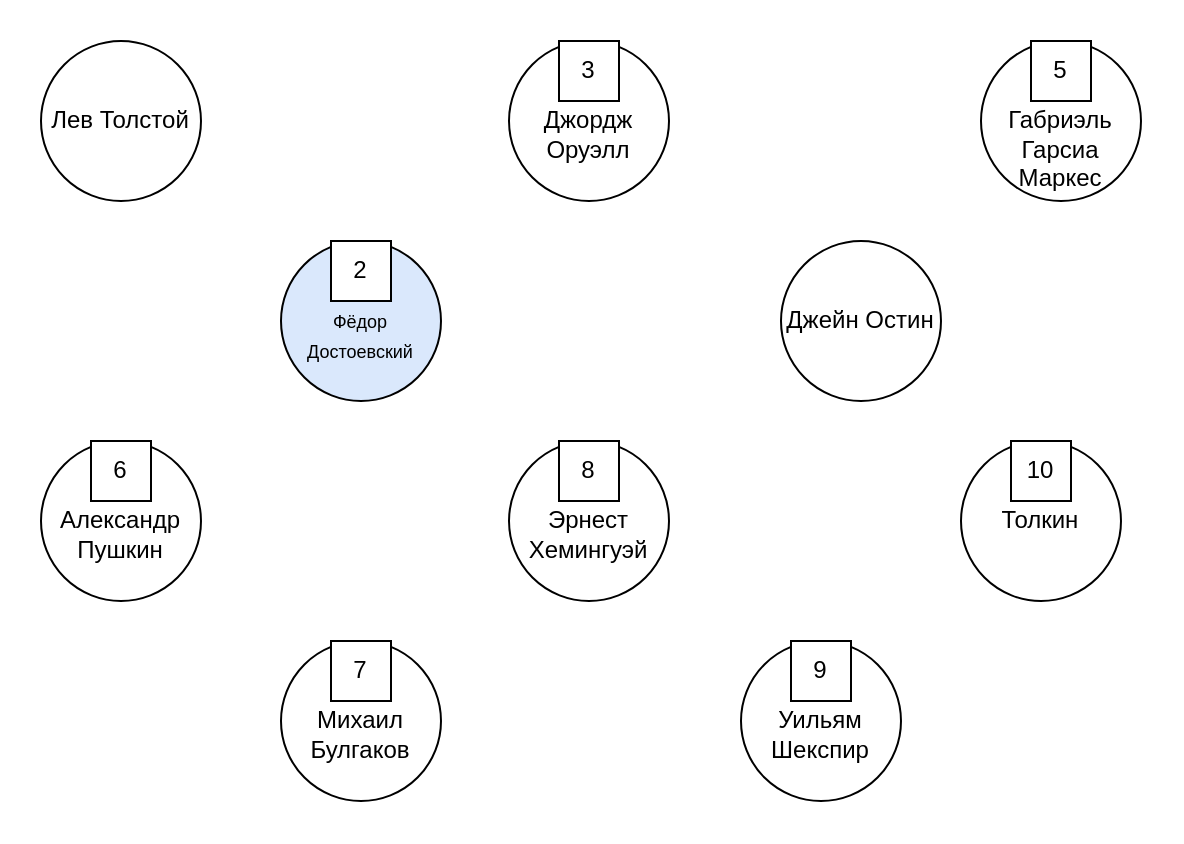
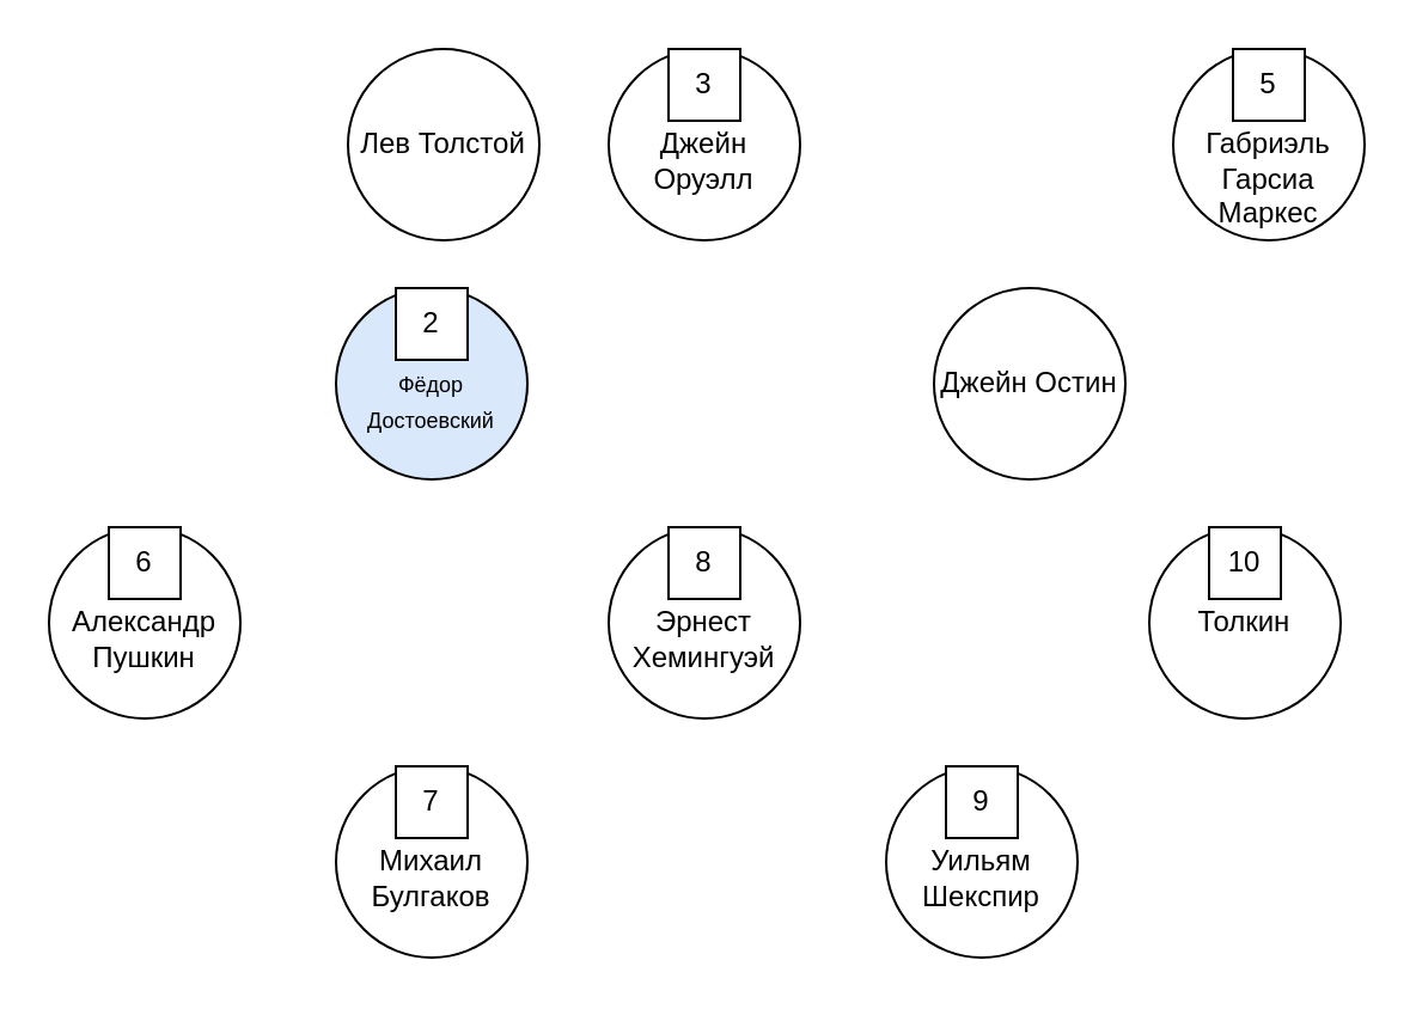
  <mxCell id="0" />
  <mxCell id="1" parent="0" />
  <mxCell id="2" value="&lt;div&gt;&lt;br&gt;&lt;/div&gt;Уильям Шекспир" style="ellipse;whiteSpace=wrap;html=1;aspect=fixed;" vertex="1" parent="1"><mxGeometry x="370" y="320" width="80" height="80" as="geometry" /></mxCell>
  <mxCell id="3" value="Джейн Остин" style="ellipse;whiteSpace=wrap;html=1;aspect=fixed;" vertex="1" parent="1"><mxGeometry x="390" y="120" width="80" height="80" as="geometry" /></mxCell>
  <mxCell id="4" value="&lt;div&gt;&lt;br&gt;&lt;/div&gt;&lt;div&gt;&lt;br&gt;&lt;/div&gt;Габриэль Гарсиа Маркес" style="ellipse;whiteSpace=wrap;html=1;aspect=fixed;" vertex="1" parent="1"><mxGeometry x="490" y="20" width="80" height="80" as="geometry" /></mxCell>
  <mxCell id="5" value="&lt;div&gt;&lt;br&gt;&lt;/div&gt;Александр Пушкин" style="ellipse;whiteSpace=wrap;html=1;aspect=fixed;" vertex="1" parent="1"><mxGeometry x="20" y="220" width="80" height="80" as="geometry" /></mxCell>
  <mxCell id="6" value="&lt;div&gt;&lt;br&gt;&lt;/div&gt;Михаил Булгаков" style="ellipse;whiteSpace=wrap;html=1;aspect=fixed;" vertex="1" parent="1"><mxGeometry x="140" y="320" width="80" height="80" as="geometry" /></mxCell>
  <mxCell id="7" value="&lt;div&gt;&lt;br&gt;&lt;/div&gt;Эрнест Хемингуэй" style="ellipse;whiteSpace=wrap;html=1;aspect=fixed;" vertex="1" parent="1"><mxGeometry x="254" y="220" width="80" height="80" as="geometry" /></mxCell>
  <mxCell id="8" value="Толкин" style="ellipse;whiteSpace=wrap;html=1;aspect=fixed;" vertex="1" parent="1"><mxGeometry x="480" y="220" width="80" height="80" as="geometry" /></mxCell>
- <mxCell id="9" value="Лев Толстой" style="ellipse;whiteSpace=wrap;html=1;aspect=fixed;" vertex="1" parent="1"><mxGeometry x="20" y="20" width="80" height="80" as="geometry" /></mxCell>
+ <mxCell id="9" value="Лев Толстой" style="ellipse;whiteSpace=wrap;html=1;aspect=fixed;" vertex="1" parent="1"><mxGeometry x="145" y="20" width="80" height="80" as="geometry" /></mxCell>
  <mxCell id="10" value="&lt;div&gt;&lt;font style=&quot;font-size: 9px;&quot;&gt;&lt;br&gt;&lt;/font&gt;&lt;/div&gt;&lt;font style=&quot;font-size: 9px;&quot;&gt;Фёдор Достоевский&lt;/font&gt;" style="ellipse;whiteSpace=wrap;html=1;aspect=fixed;fillColor=#dae8fc;" vertex="1" parent="1"><mxGeometry x="140" y="120" width="80" height="80" as="geometry" /></mxCell>
- <mxCell id="11" value="&lt;div&gt;&lt;br&gt;&lt;/div&gt;Джордж Оруэлл" style="ellipse;whiteSpace=wrap;html=1;aspect=fixed;" vertex="1" parent="1"><mxGeometry x="254" y="20" width="80" height="80" as="geometry" /></mxCell>
+ <mxCell id="11" value="&lt;div&gt;&lt;br&gt;&lt;/div&gt;Джейн Оруэлл" style="ellipse;whiteSpace=wrap;html=1;aspect=fixed;" vertex="1" parent="1"><mxGeometry x="254" y="20" width="80" height="80" as="geometry" /></mxCell>
  <mxCell id="12" value="9" style="rounded=0;whiteSpace=wrap;html=1;" vertex="1" parent="1"><mxGeometry x="395" y="320" width="30" height="30" as="geometry" /></mxCell>
  <mxCell id="13" value="10" style="rounded=0;whiteSpace=wrap;html=1;" vertex="1" parent="1"><mxGeometry x="505" y="220" width="30" height="30" as="geometry" /></mxCell>
  <mxCell id="14" value="8" style="rounded=0;whiteSpace=wrap;html=1;" vertex="1" parent="1"><mxGeometry x="279" y="220" width="30" height="30" as="geometry" /></mxCell>
  <mxCell id="15" value="7" style="rounded=0;whiteSpace=wrap;html=1;" vertex="1" parent="1"><mxGeometry x="165" y="320" width="30" height="30" as="geometry" /></mxCell>
  <mxCell id="16" value="2" style="rounded=0;whiteSpace=wrap;html=1;" vertex="1" parent="1"><mxGeometry x="165" y="120" width="30" height="30" as="geometry" /></mxCell>
  <mxCell id="17" value="3" style="rounded=0;whiteSpace=wrap;html=1;" vertex="1" parent="1"><mxGeometry x="279" y="20" width="30" height="30" as="geometry" /></mxCell>
  <mxCell id="18" value="5" style="rounded=0;whiteSpace=wrap;html=1;" vertex="1" parent="1"><mxGeometry x="515" y="20" width="30" height="30" as="geometry" /></mxCell>
  <mxCell id="19" value="6" style="rounded=0;whiteSpace=wrap;html=1;" vertex="1" parent="1"><mxGeometry x="45" y="220" width="30" height="30" as="geometry" /></mxCell>
